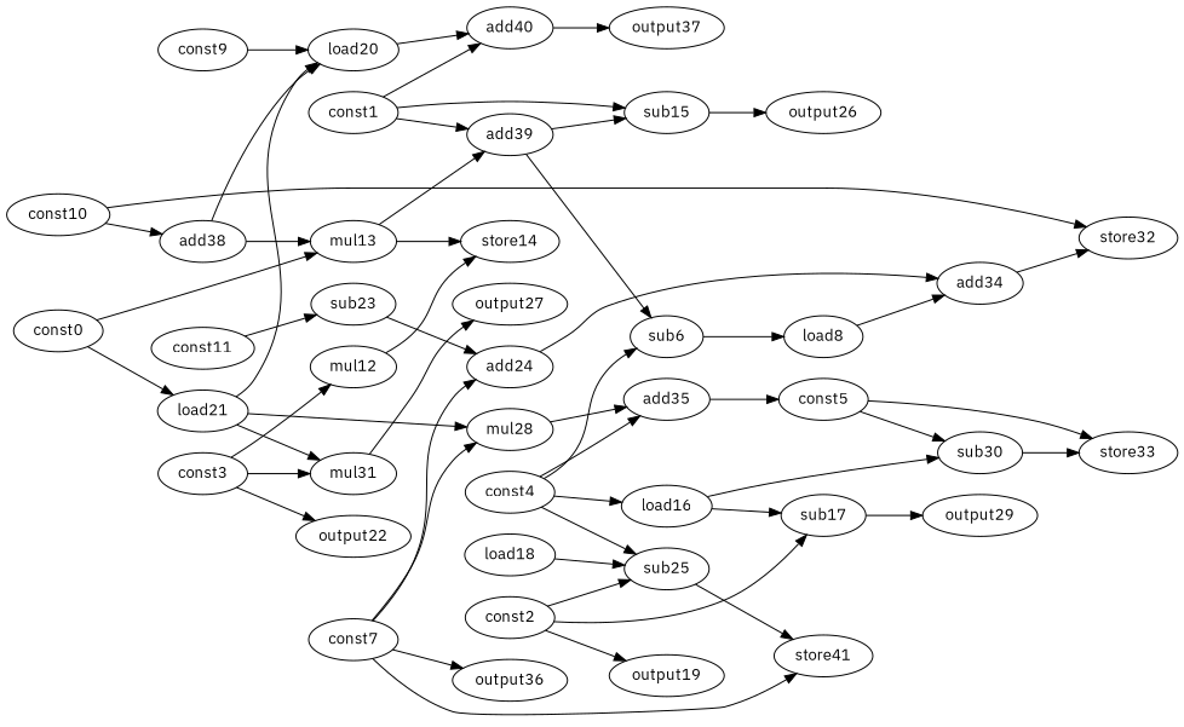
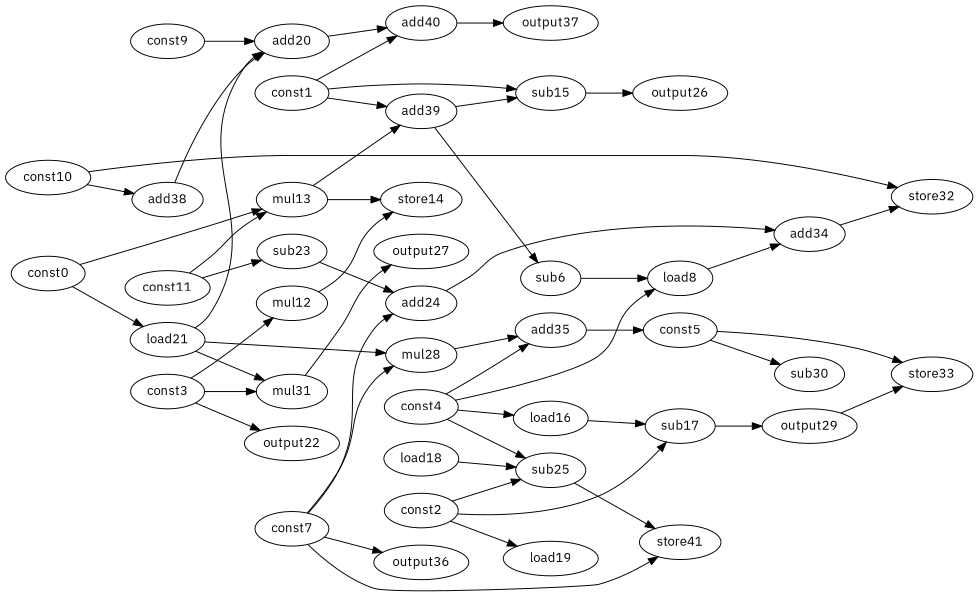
  digraph {
    fontname="IBM Plex Sans"
    rankdir=LR
    node [fontname="IBM Plex Sans" opcode=const]
    edge [fontname="IBM Plex Sans" operand=0]
    mul13 [opcode=mul]
    const0
    load21 [opcode=load]
    add39 [opcode=add]
    store14 [opcode=store]
    mul31 [opcode=mul]
    mul28 [opcode=mul]
-   add20 [opcode=add label=load20]
+   add20 [opcode=add]
    sub15 [opcode=sub]
    const1
    add40 [opcode=add]
    output26 [opcode=output]
    sub6 [opcode=sub]
    output37 [opcode=output]
    sub17 [opcode=sub]
    const2
-   output19 [opcode=output]
+   output19 [opcode=output label=load19]
    sub25 [opcode=sub]
    output29 [opcode=output]
    load18 [opcode=load]
    mul12 [opcode=mul]
    const3
    output22 [opcode=output]
    output27 [opcode=output]
    const4
    load16 [opcode=load]
    add35 [opcode=add]
    load8 [opcode=load]
    sub30 [opcode=sub]
    store41 [opcode=store]
    const5
    store33 [opcode=store]
    add34 [opcode=add]
    add24 [opcode=add]
    const7
    output36 [opcode=output]
    store32 [opcode=store]
    const9
    sub23 [opcode=sub]
    const10
    add38 [opcode=add]
    const11
    mul13 -> add39 [operand=1]
    mul13 -> store14 [operand=1]
    const0 -> mul13
    const0 -> load21
    load21 -> mul31 [operand=1]
    load21 -> mul28
    load21 -> add20 [operand=1]
    add39 -> sub15 [operand=1]
    add39 -> sub6 [operand=1]
    mul31 -> output27
    mul28 -> add35 [operand=1]
    add20 -> add40 [operand=1]
    sub15 -> output26
    const1 -> add39
    const1 -> sub15
    const1 -> add40
    add40 -> output37
    sub6 -> load8
    sub17 -> output29
    const2 -> sub17 [operand=1]
    const2 -> output19
    const2 -> sub25
    sub25 -> store41
    load18 -> sub25
    mul12 -> store14
    const3 -> mul31
    const3 -> mul12 [operand=1]
    const3 -> output22
-   const4 -> sub6
+   const4 -> load8
    const4 -> sub25 [operand=1]
    const4 -> load16
    const4 -> add35
    load16 -> sub17
-   load16 -> sub30
    add35 -> const5
    load8 -> add34 [operand=1]
-   sub30 -> store33 [operand=1]
+   output29 -> store33 [operand=1]
    const5 -> sub30 [operand=1]
    const5 -> store33
    add34 -> store32
    add24 -> add34
    const7 -> mul28 [operand=1]
    const7 -> store41 [operand=1]
    const7 -> add24 [operand=1]
    const7 -> output36
    const9 -> add20
    sub23 -> add24
    const10 -> store32 [operand=1]
    const10 -> add38
    add38 -> add20 [operand=1]
-   add38 -> mul13 [operand=1]
+   const11 -> mul13 [operand=1]
    const11 -> sub23 [operand=1]
  }
